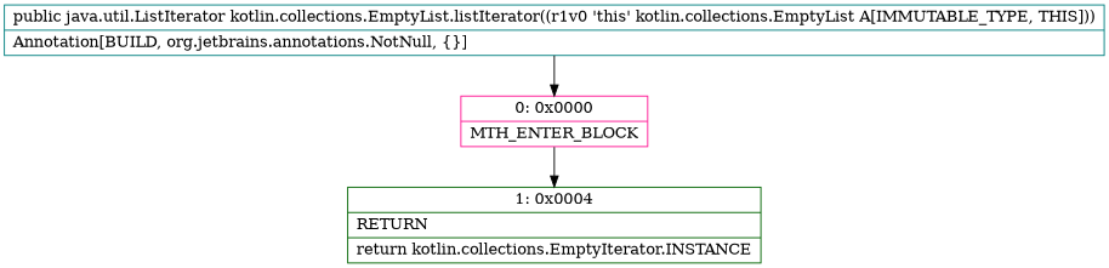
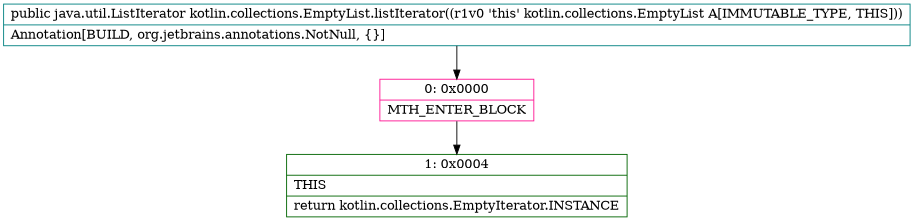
  digraph {
    node [shape=record]
    n1 [label="{0\:\ 0x0000|MTH_ENTER_BLOCK\l}" color=deeppink]
-   n2 [label="{1\:\ 0x0004|RETURN\l|return kotlin.collections.EmptyIterator.INSTANCE\l}" color=darkgreen]
+   n2 [label="{1\:\ 0x0004|THIS\l|return kotlin.collections.EmptyIterator.INSTANCE\l}" color=darkgreen]
    n3 [label="{public java.util.ListIterator kotlin.collections.EmptyList.listIterator((r1v0 'this' kotlin.collections.EmptyList A[IMMUTABLE_TYPE, THIS]))  | Annotation[BUILD, org.jetbrains.annotations.NotNull, \{\}]\l}" color=teal]
    n1 -> n2
    n3 -> n1
  }
